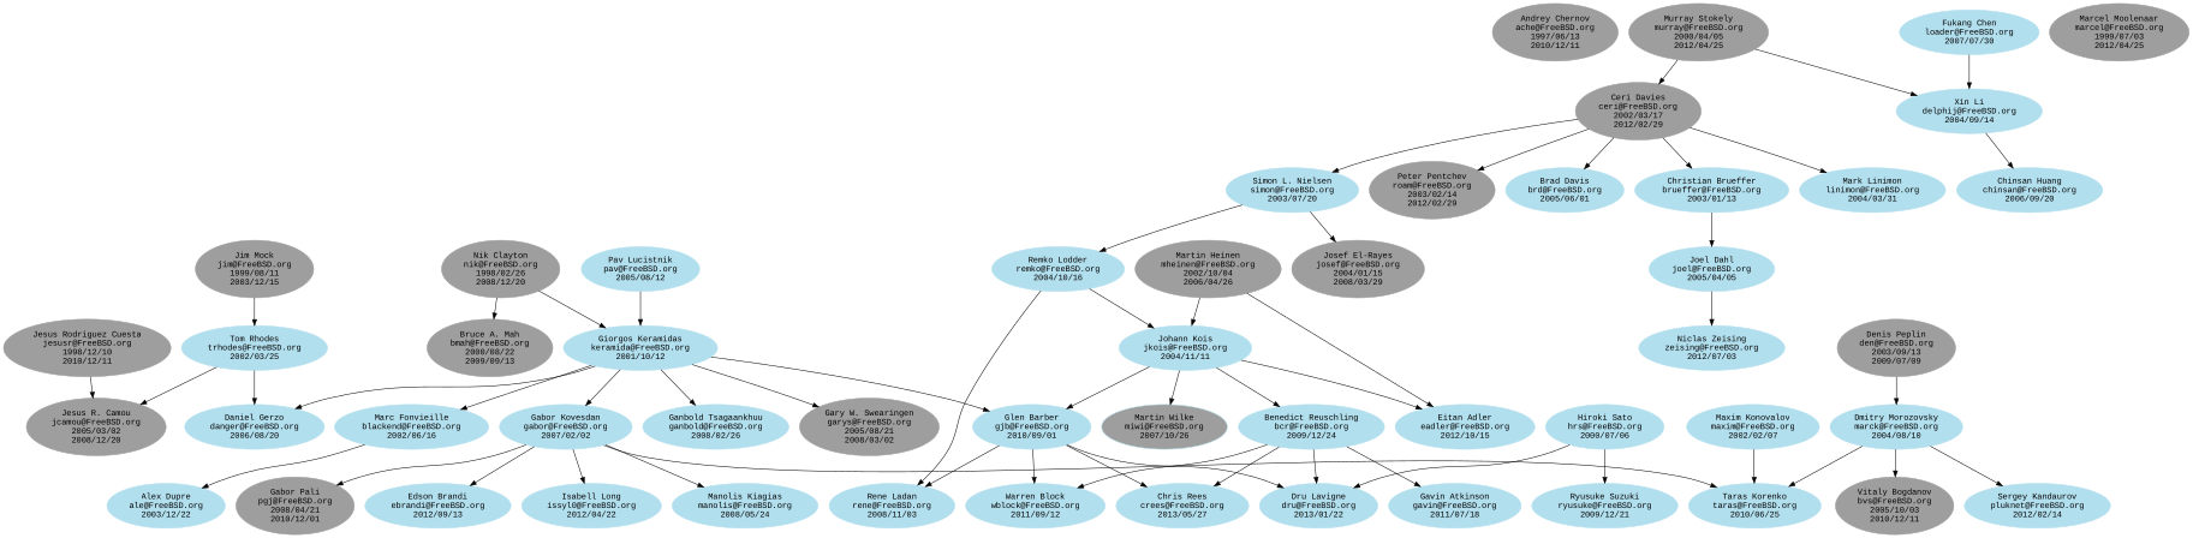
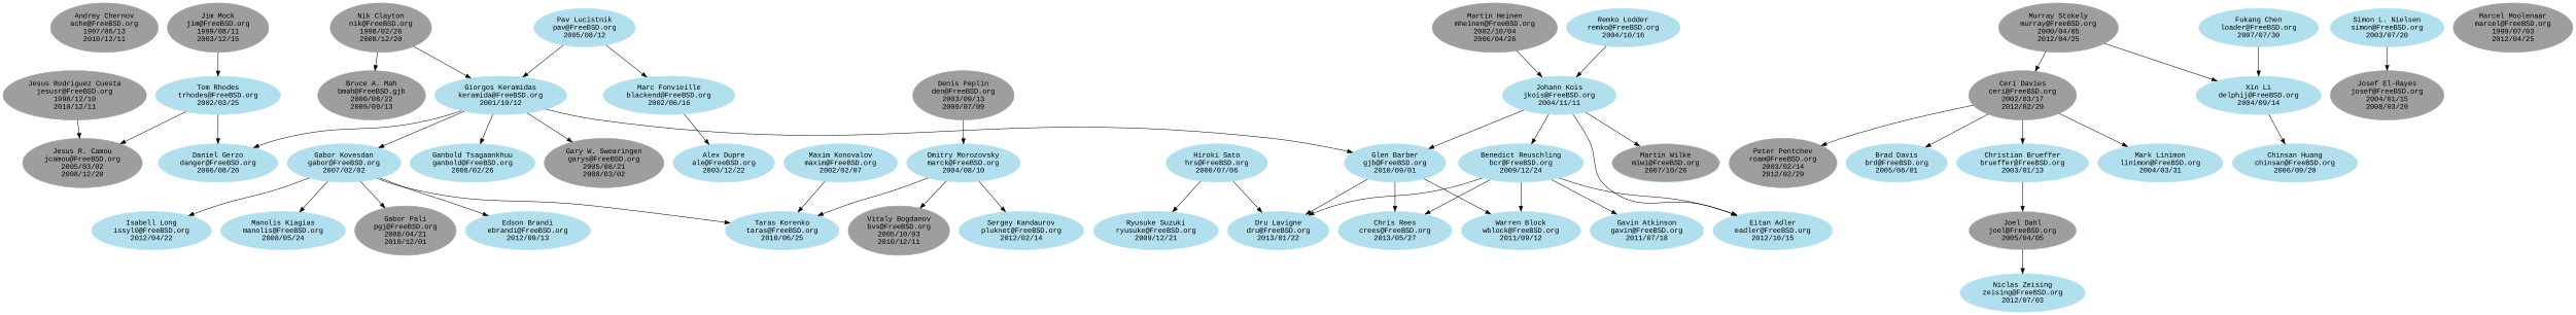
  digraph {
    fontname="Liberation Mono"
    node [bgcolor=black color=lightblue2 fontname="Liberation Mono" style=filled]
    edge [fontname="Liberation Mono"]
    n1 [color=grey62 label="Andrey Chernov\nache@FreeBSD.org\n1997/06/13\n2010/12/11"]
-   n2 [color=grey62 label="Bruce A. Mah\nbmah@FreeBSD.org\n2000/08/22\n2009/09/13"]
+   n2 [color=grey62 label="Bruce A. Mah\nbmah@FreeBSD.gjb\n2000/08/22\n2009/09/13"]
    n3 [color=grey62 label="Vitaly Bogdanov\nbvs@FreeBSD.org\n2005/10/03\n2010/12/11"]
    n4 [color=grey62 label="Ceri Davies\nceri@FreeBSD.org\n2002/03/17\n2012/02/29"]
    n5 [color=grey62 label="Peter Pentchev\nroam@FreeBSD.org\n2003/02/14\n2012/02/29"]
    n6 [label="Brad Davis\nbrd@FreeBSD.org\n2005/06/01"]
    n7 [label="Christian Brueffer\nbrueffer@FreeBSD.org\n2003/01/13"]
    n8 [label="Mark Linimon\nlinimon@FreeBSD.org\n2004/03/31"]
    n9 [label="Simon L. Nielsen\nsimon@FreeBSD.org\n2003/07/20"]
-   n10 [label="Joel Dahl\njoel@FreeBSD.org\n2005/04/05"]
+   n10 [label="Joel Dahl\njoel@FreeBSD.org\n2005/04/05" fillcolor=grey62]
    n11 [color=grey62 label="Josef El-Rayes\njosef@FreeBSD.org\n2004/01/15\n2008/03/29"]
    n12 [label="Remko Lodder\nremko@FreeBSD.org\n2004/10/16"]
    n13 [color=grey62 label="Denis Peplin\nden@FreeBSD.org\n2003/09/13\n2009/07/09"]
    n14 [label="Dmitry Morozovsky\nmarck@FreeBSD.org\n2004/08/10"]
    n15 [label="Taras Korenko\ntaras@FreeBSD.org\n2010/06/25"]
    n16 [label="Sergey Kandaurov\npluknet@FreeBSD.org\n2012/02/14"]
    n17 [color=grey62 label="Gary W. Swearingen\ngarys@FreeBSD.org\n2005/08/21\n2008/03/02"]
    n18 [color=grey62 label="Jesus R. Camou\njcamou@FreeBSD.org\n2005/03/02\n2008/12/20"]
    n19 [color=grey62 label="Jesus Rodriguez Cuesta\njesusr@FreeBSD.org\n1998/12/10\n2010/12/11"]
    n20 [color=grey62 label="Jim Mock\njim@FreeBSD.org\n1999/08/11\n2003/12/15"]
    n21 [label="Tom Rhodes\ntrhodes@FreeBSD.org\n2002/03/25"]
    n22 [label="Daniel Gerzo\ndanger@FreeBSD.org\n2006/08/20"]
    n23 [color=grey62 label="Marcel Moolenaar\nmarcel@FreeBSD.org\n1999/07/03\n2012/04/25"]
    n24 [color=grey62 label="Martin Heinen\nmheinen@FreeBSD.org\n2002/10/04\n2006/04/26"]
    n25 [label="Johann Kois\njkois@FreeBSD.org\n2004/11/11"]
    n26 [label="Benedict Reuschling\nbcr@FreeBSD.org\n2009/12/24"]
    n27 [label="Eitan Adler\neadler@FreeBSD.org\n2012/10/15"]
    n28 [label="Glen Barber\ngjb@FreeBSD.org\n2010/09/01"]
    n29 [fillcolor=grey62 label="Martin Wilke\nmiwi@FreeBSD.org\n2007/10/26"]
    n30 [color=grey62 label="Murray Stokely\nmurray@FreeBSD.org\n2000/04/05\n2012/04/25"]
    n31 [label="Xin Li\ndelphij@FreeBSD.org\n2004/09/14"]
    n32 [label="Chinsan Huang\nchinsan@FreeBSD.org\n2006/09/20"]
    n33 [color=grey62 label="Nik Clayton\nnik@FreeBSD.org\n1998/02/26\n2008/12/20"]
    n34 [label="Giorgos Keramidas\nkeramida@FreeBSD.org\n2001/10/12"]
    n35 [label="Marc Fonvieille\nblackend@FreeBSD.org\n2002/06/16"]
    n36 [label="Gabor Kovesdan\ngabor@FreeBSD.org\n2007/02/02"]
    n37 [label="Ganbold Tsagaankhuu\nganbold@FreeBSD.org\n2008/02/26"]
    n38 [color=grey62 label="Gabor Pali\npgj@FreeBSD.org\n2008/04/21\n2010/12/01"]
    n39 [label="Alex Dupre\nale@FreeBSD.org\n2003/12/22"]
    n40 [label="Chris Rees\ncrees@FreeBSD.org\n2013/05/27"]
    n41 [label="Dru Lavigne\ndru@FreeBSD.org\n2013/01/22"]
    n42 [label="Gavin Atkinson\ngavin@FreeBSD.org\n2011/07/18"]
    n43 [label="Warren Block\nwblock@FreeBSD.org\n2011/09/12"]
    n44 [label="Niclas Zeising\nzeising@FreeBSD.org\n2012/07/03"]
    n45 [label="Fukang Chen\nloader@FreeBSD.org\n2007/07/30"]
    n46 [label="Edson Brandi\nebrandi@FreeBSD.org\n2012/09/13"]
    n47 [label="Isabell Long\nissyl0@FreeBSD.org\n2012/04/22"]
    n48 [label="Manolis Kiagias\nmanolis@FreeBSD.org\n2008/05/24"]
-   n49 [label="Rene Ladan\nrene@FreeBSD.org\n2008/11/03"]
    n50 [label="Hiroki Sato\nhrs@FreeBSD.org\n2000/07/06"]
    n51 [label="Ryusuke Suzuki\nryusuke@FreeBSD.org\n2009/12/21"]
    n52 [label="Pav Lucistnik\npav@FreeBSD.org\n2005/08/12"]
    n53 [label="Maxim Konovalov\nmaxim@FreeBSD.org\n2002/02/07"]
    n4 -> n5
    n4 -> n6
    n4 -> n7
    n4 -> n8
-   n4 -> n9
    n7 -> n10
    n9 -> n11
-   n9 -> n12
    n10 -> n44
    n12 -> n25
-   n12 -> n49
    n13 -> n14
    n14 -> n3
    n14 -> n15
    n14 -> n16
    n19 -> n18
    n20 -> n21
    n21 -> n18
    n21 -> n22
    n24 -> n25
    n25 -> n26
    n25 -> n27
    n25 -> n28
    n25 -> n29
-   n24 -> n27
+   n26 -> n27
    n26 -> n40
    n26 -> n41
    n26 -> n42
    n26 -> n43
    n28 -> n40
    n28 -> n41
    n28 -> n43
-   n28 -> n49
    n30 -> n4
    n30 -> n31
    n31 -> n32
    n33 -> n2
    n33 -> n34
    n34 -> n17
    n34 -> n22
    n34 -> n28
-   n34 -> n35
+   n52 -> n35
    n34 -> n36
    n34 -> n37
    n35 -> n39
    n36 -> n15
    n36 -> n38
    n36 -> n46
    n36 -> n47
    n36 -> n48
    n45 -> n31
    n50 -> n41
    n50 -> n51
    n52 -> n34
    n53 -> n15
  }
